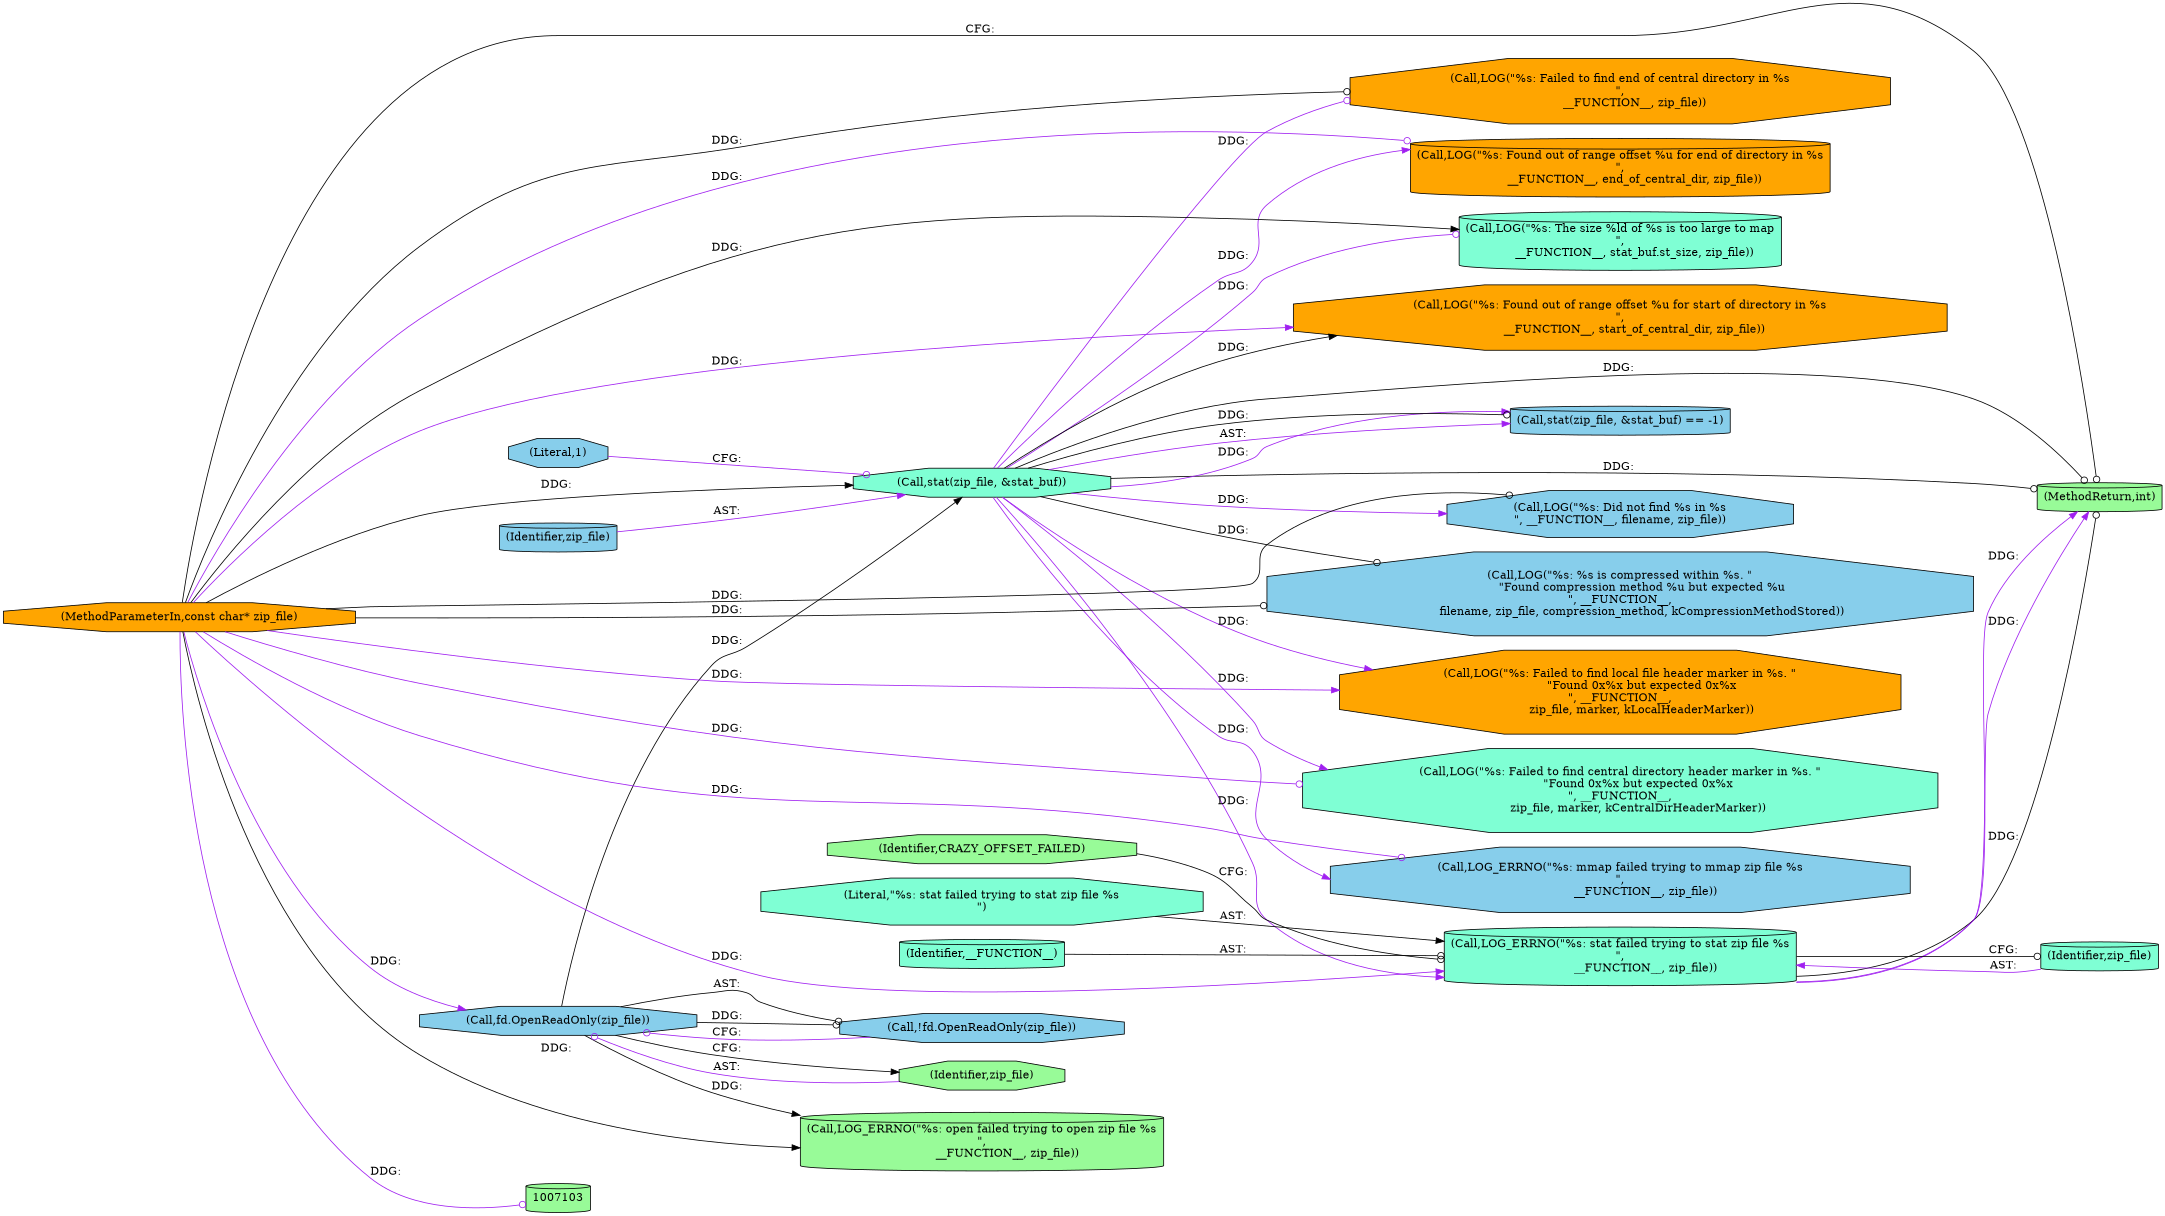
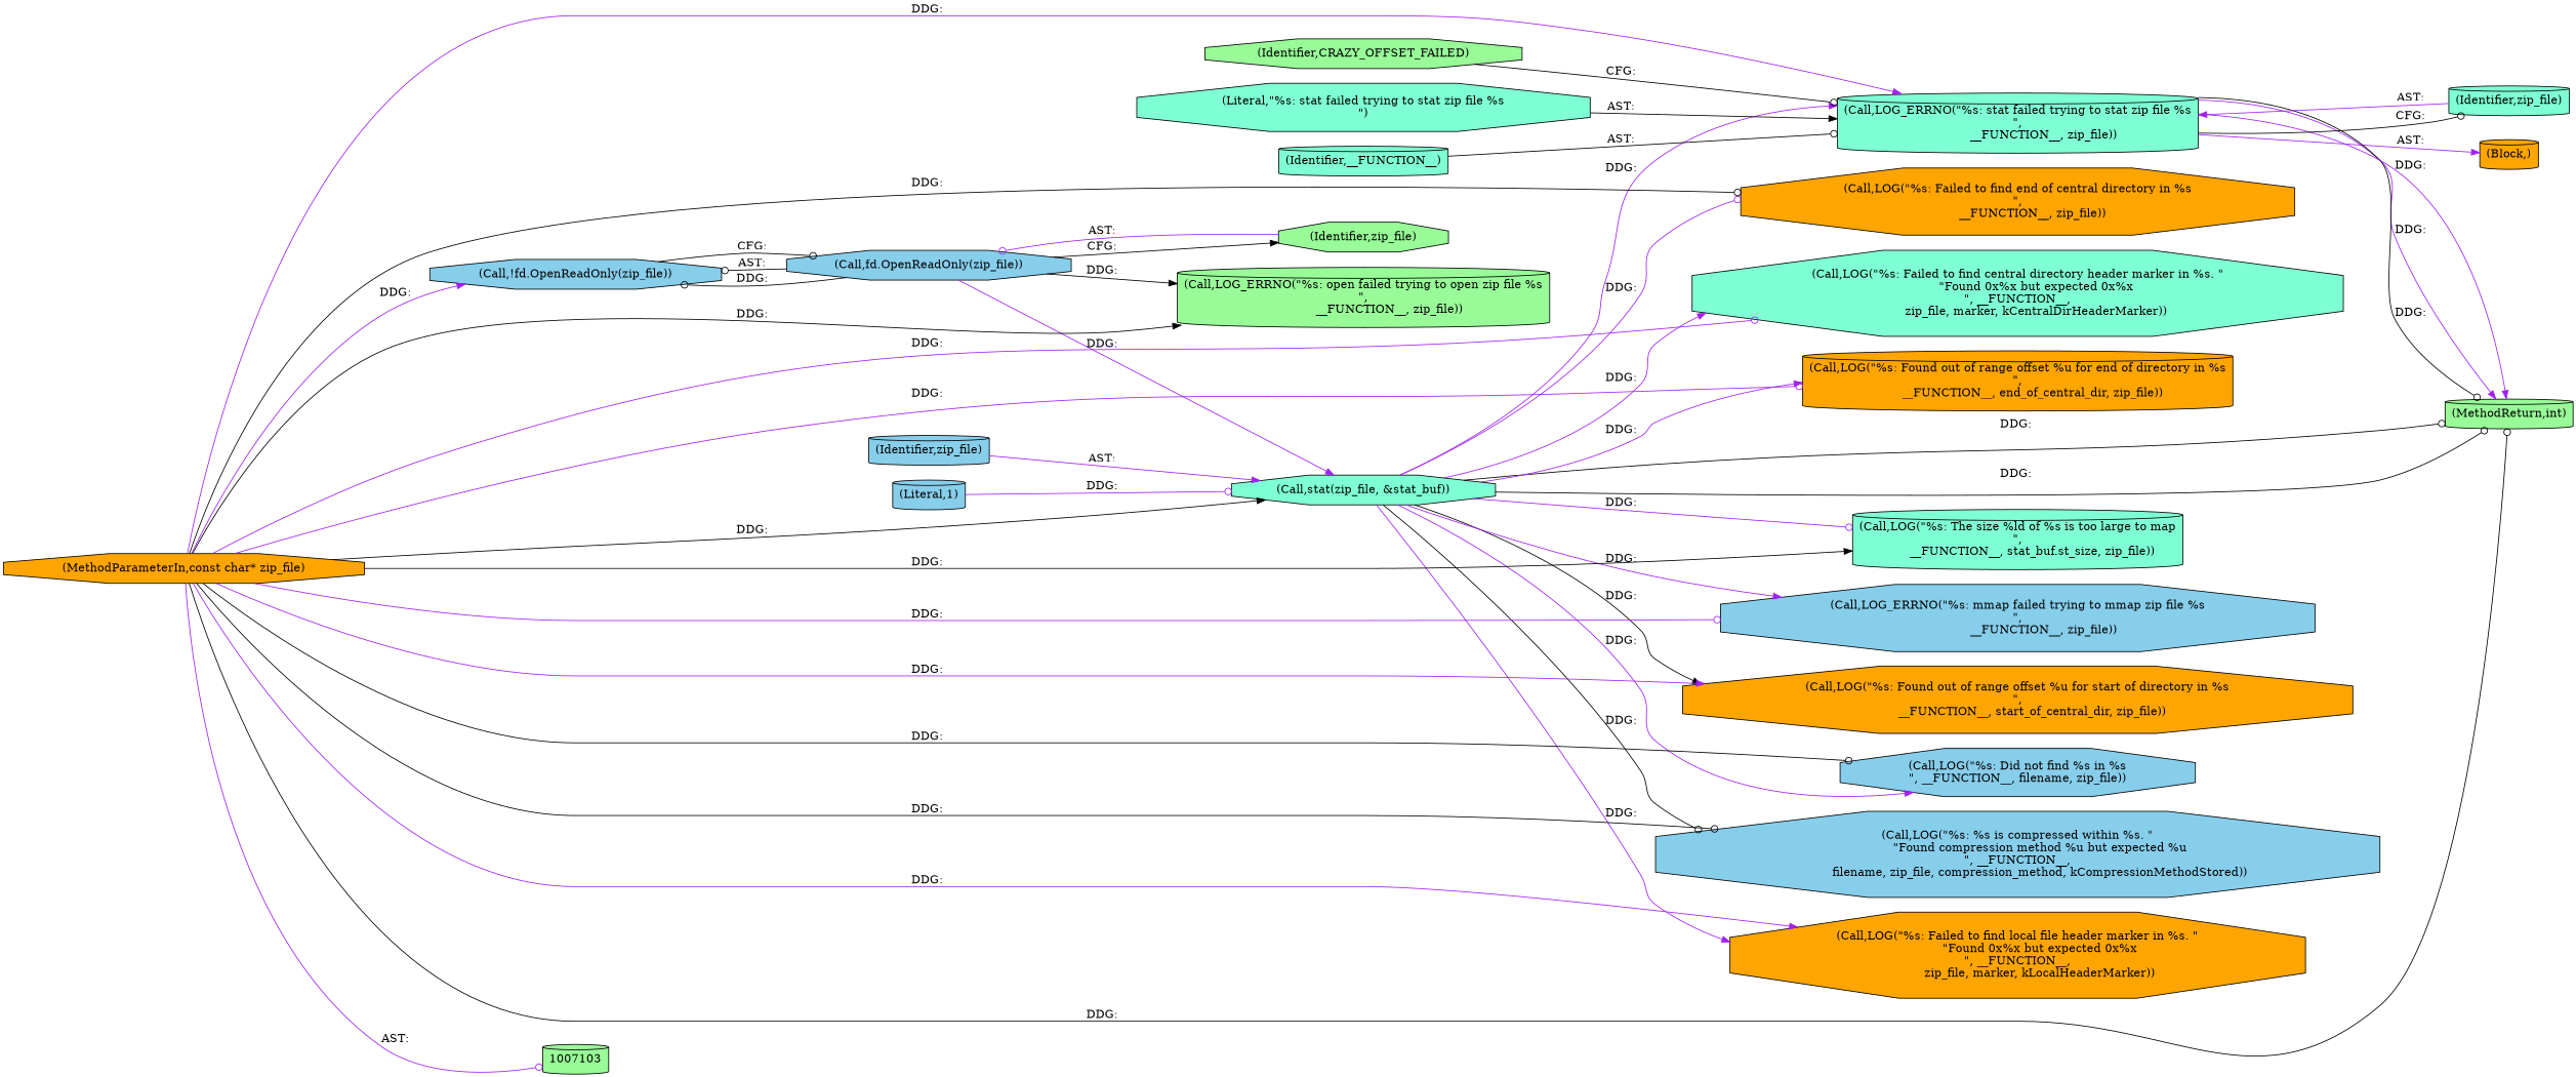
  digraph {
    rankdir=LR
    node [fillcolor=skyblue shape=octagon style=filled]
    edge [arrowhead=normal color=purple]
    n1 [fillcolor=aquamarine label="(Call,LOG_ERRNO(\"%s: stat failed trying to stat zip file %s\n\",\n              __FUNCTION__, zip_file))" shape=cylinder]
+   n2 [fillcolor=orange label="(Block,)" shape=cylinder]
    n3 [fillcolor=palegreen label="(MethodReturn,int)" shape=cylinder]
    n4 [fillcolor=aquamarine label="(Identifier,zip_file)" shape=cylinder]
    n5 [fillcolor=aquamarine label="(Call,stat(zip_file, &stat_buf))"]
    n6 [fillcolor=orange label="(Call,LOG(\"%s: Failed to find end of central directory in %s\n\",\n        __FUNCTION__, zip_file))"]
    n7 [fillcolor=orange label="(Call,LOG(\"%s: Found out of range offset %u for end of directory in %s\n\",\n        __FUNCTION__, end_of_central_dir, zip_file))" shape=cylinder]
    n8 [fillcolor=aquamarine label="(Call,LOG(\"%s: The size %ld of %s is too large to map\n\",\n        __FUNCTION__, stat_buf.st_size, zip_file))" shape=cylinder]
    n9 [fillcolor=orange label="(Call,LOG(\"%s: Found out of range offset %u for start of directory in %s\n\",\n        __FUNCTION__, start_of_central_dir, zip_file))"]
    n10 [label="(Call,LOG(\"%s: Did not find %s in %s\n\", __FUNCTION__, filename, zip_file))"]
    n11 [label="(Call,LOG(\"%s: %s is compressed within %s. \"\n            \"Found compression method %u but expected %u\n\", __FUNCTION__,\n            filename, zip_file, compression_method, kCompressionMethodStored))"]
    n12 [fillcolor=orange label="(Call,LOG(\"%s: Failed to find local file header marker in %s. \"\n            \"Found 0x%x but expected 0x%x\n\", __FUNCTION__,\n            zip_file, marker, kLocalHeaderMarker))"]
-   n13 [label="(Call,stat(zip_file, &stat_buf) == -1)" shape=cylinder]
    n14 [fillcolor=aquamarine label="(Call,LOG(\"%s: Failed to find central directory header marker in %s. \"\n          \"Found 0x%x but expected 0x%x\n\", __FUNCTION__,\n          zip_file, marker, kCentralDirHeaderMarker))"]
    n15 [label="(Call,LOG_ERRNO(\"%s: mmap failed trying to mmap zip file %s\n\",\n              __FUNCTION__, zip_file))"]
    n16 [label="(Call,fd.OpenReadOnly(zip_file))"]
    n17 [fillcolor=palegreen label="(Identifier,zip_file)"]
    n18 [fillcolor=palegreen label="(Call,LOG_ERRNO(\"%s: open failed trying to open zip file %s\n\",\n              __FUNCTION__, zip_file))" shape=cylinder]
    n19 [label="(Call,!fd.OpenReadOnly(zip_file))"]
    n20 [fillcolor=orange label="(MethodParameterIn,const char* zip_file)"]
    n21 [fillcolor=palegreen label=1007103 shape=cylinder]
    n22 [fillcolor=palegreen label="(Identifier,CRAZY_OFFSET_FAILED)"]
    n23 [label="(Identifier,zip_file)" shape=cylinder]
-   n24 [label="(Literal,1)"]
+   n24 [label="(Literal,1)" shape=cylinder]
    n25 [fillcolor=aquamarine label="(Literal,\"%s: stat failed trying to stat zip file %s\n\")"]
    n26 [fillcolor=aquamarine label="(Identifier,__FUNCTION__)" shape=cylinder]
+   n1 -> n2 [label="AST: "]
    n1 -> n3 [label="DDG: "]
    n1 -> n3 [arrowhead=odot color=black label="DDG: "]
    n1 -> n3 [label="DDG: "]
    n1 -> n4 [arrowhead=odot color=black label="CFG: "]
    n4 -> n1 [label="AST: "]
    n5 -> n1 [label="DDG: "]
    n5 -> n3 [arrowhead=odot color=black label="DDG: "]
    n5 -> n3 [arrowhead=odot color=black label="DDG: "]
    n5 -> n6 [arrowhead=odot label="DDG: "]
    n5 -> n7 [label="DDG: "]
    n5 -> n8 [arrowhead=odot label="DDG: "]
    n5 -> n9 [color=black label="DDG: "]
    n5 -> n10 [label="DDG: "]
    n5 -> n11 [arrowhead=odot color=black label="DDG: "]
    n5 -> n12 [label="DDG: "]
-   n5 -> n13 [label="AST: "]
-   n5 -> n13 [label="DDG: "]
-   n5 -> n13 [arrowhead=odot color=black label="DDG: "]
    n5 -> n14 [label="DDG: "]
    n5 -> n15 [label="DDG: "]
-   n16 -> n5 [color=black label="DDG: "]
+   n16 -> n5 [label="DDG: "]
    n16 -> n17 [color=black label="CFG: "]
    n16 -> n18 [color=black label="DDG: "]
    n16 -> n19 [arrowhead=odot color=black label="AST: "]
    n16 -> n19 [arrowhead=odot color=black label="DDG: "]
    n17 -> n16 [arrowhead=odot label="AST: "]
-   n19 -> n16 [arrowhead=odot label="CFG: "]
+   n19 -> n16 [arrowhead=odot color=black label="CFG: "]
    n20 -> n1 [label="DDG: "]
-   n20 -> n3 [arrowhead=odot color=black label="CFG: "]
+   n20 -> n3 [arrowhead=odot color=black label="DDG: "]
    n20 -> n5 [color=black label="DDG: "]
    n20 -> n6 [arrowhead=odot color=black label="DDG: "]
    n20 -> n7 [arrowhead=odot label="DDG: "]
    n20 -> n8 [color=black label="DDG: "]
    n20 -> n9 [label="DDG: "]
    n20 -> n10 [arrowhead=odot color=black label="DDG: "]
    n20 -> n11 [arrowhead=odot color=black label="DDG: "]
    n20 -> n12 [label="DDG: "]
    n20 -> n14 [arrowhead=odot label="DDG: "]
    n20 -> n15 [arrowhead=odot label="DDG: "]
-   n20 -> n16 [label="DDG: "]
+   n20 -> n19 [label="DDG: "]
    n20 -> n18 [color=black label="DDG: "]
-   n20 -> n21 [arrowhead=odot label="DDG: "]
+   n20 -> n21 [arrowhead=odot label="AST: "]
    n22 -> n1 [arrowhead=odot color=black label="CFG: "]
    n23 -> n5 [label="AST: "]
-   n24 -> n5 [arrowhead=odot label="CFG: "]
+   n24 -> n5 [arrowhead=odot label="DDG: "]
    n25 -> n1 [color=black label="AST: "]
    n26 -> n1 [arrowhead=odot color=black label="AST: "]
  }
